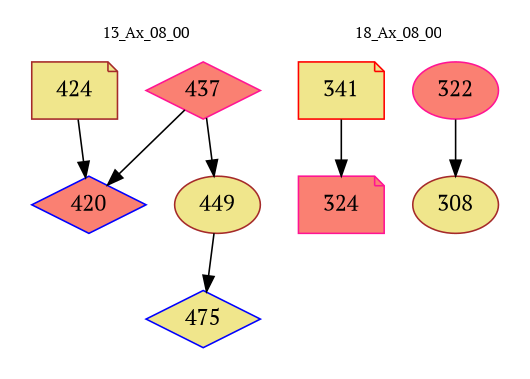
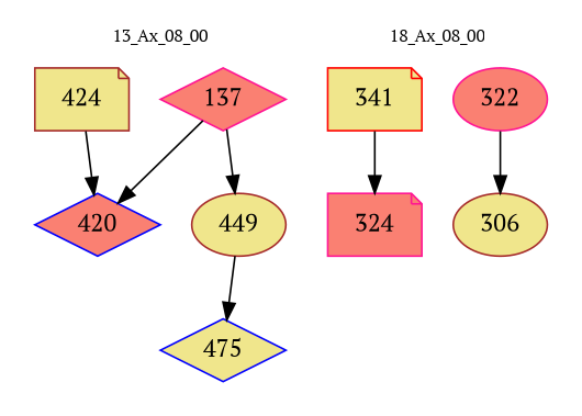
  digraph {
    fontname="PT Serif"
    node [color=deeppink fillcolor=khaki fontname="PT Serif" shape=diamond style=filled]
    edge [color=black fontname="PT Serif"]
-   n1 [fillcolor=salmon label=437]
+   n1 [fillcolor=salmon label=137]
    n2 [color=brown label=424 shape=note]
    n3 [color=brown label=449 shape=ellipse]
    n4 [color=blue fillcolor=salmon label=420]
    n5 [color=blue label=475]
    n6 [fillcolor=salmon label=322 shape=ellipse]
    n7 [color=red label=341 shape=note]
-   n8 [color=brown label=308 shape=ellipse]
+   n8 [color=brown label=306 shape=ellipse]
    n9 [fillcolor=salmon label=324 shape=note]
    subgraph cluster_1 {
      color=white
      fontsize=10
      label="13_Ax_08_00"
      n1
      n2
      n3
      n4
      n5
    }
    subgraph cluster_2 {
      color=white
      fontsize=10
      label="18_Ax_08_00"
      n6
      n7
      n8
      n9
    }
    n1 -> n3
    n1 -> n4
    n2 -> n4
    n3 -> n5
    n6 -> n8
    n7 -> n9
  }
